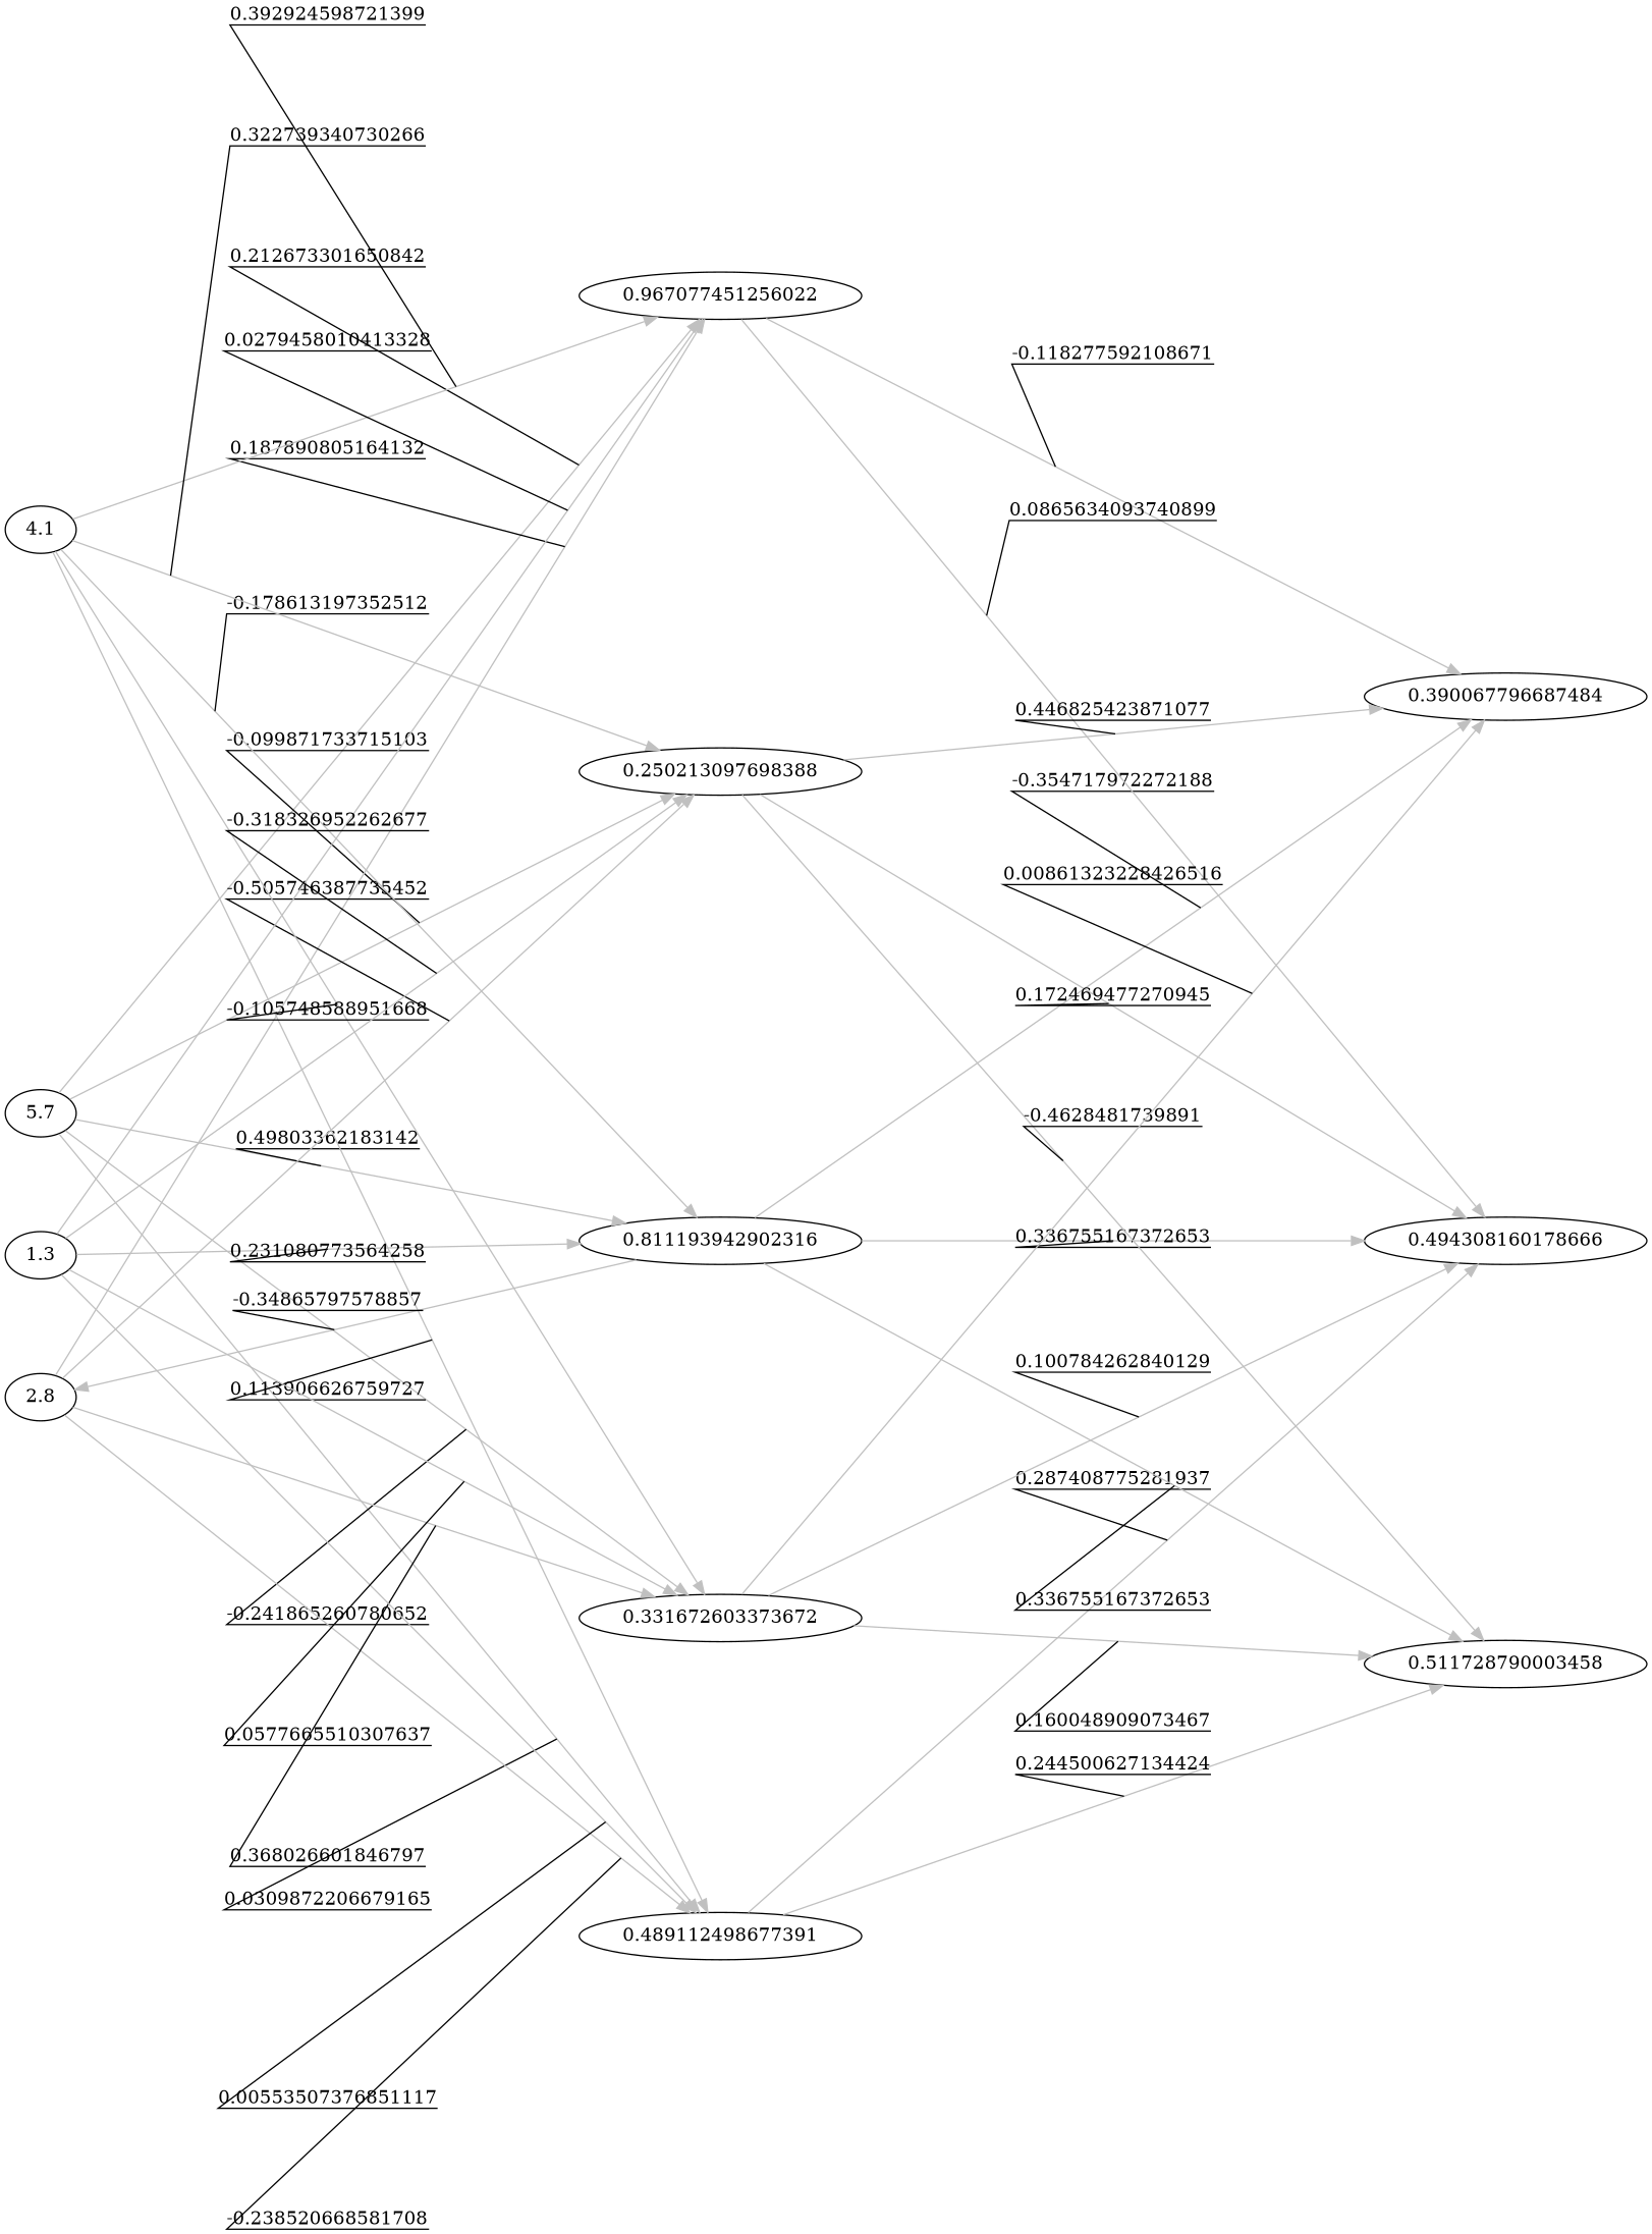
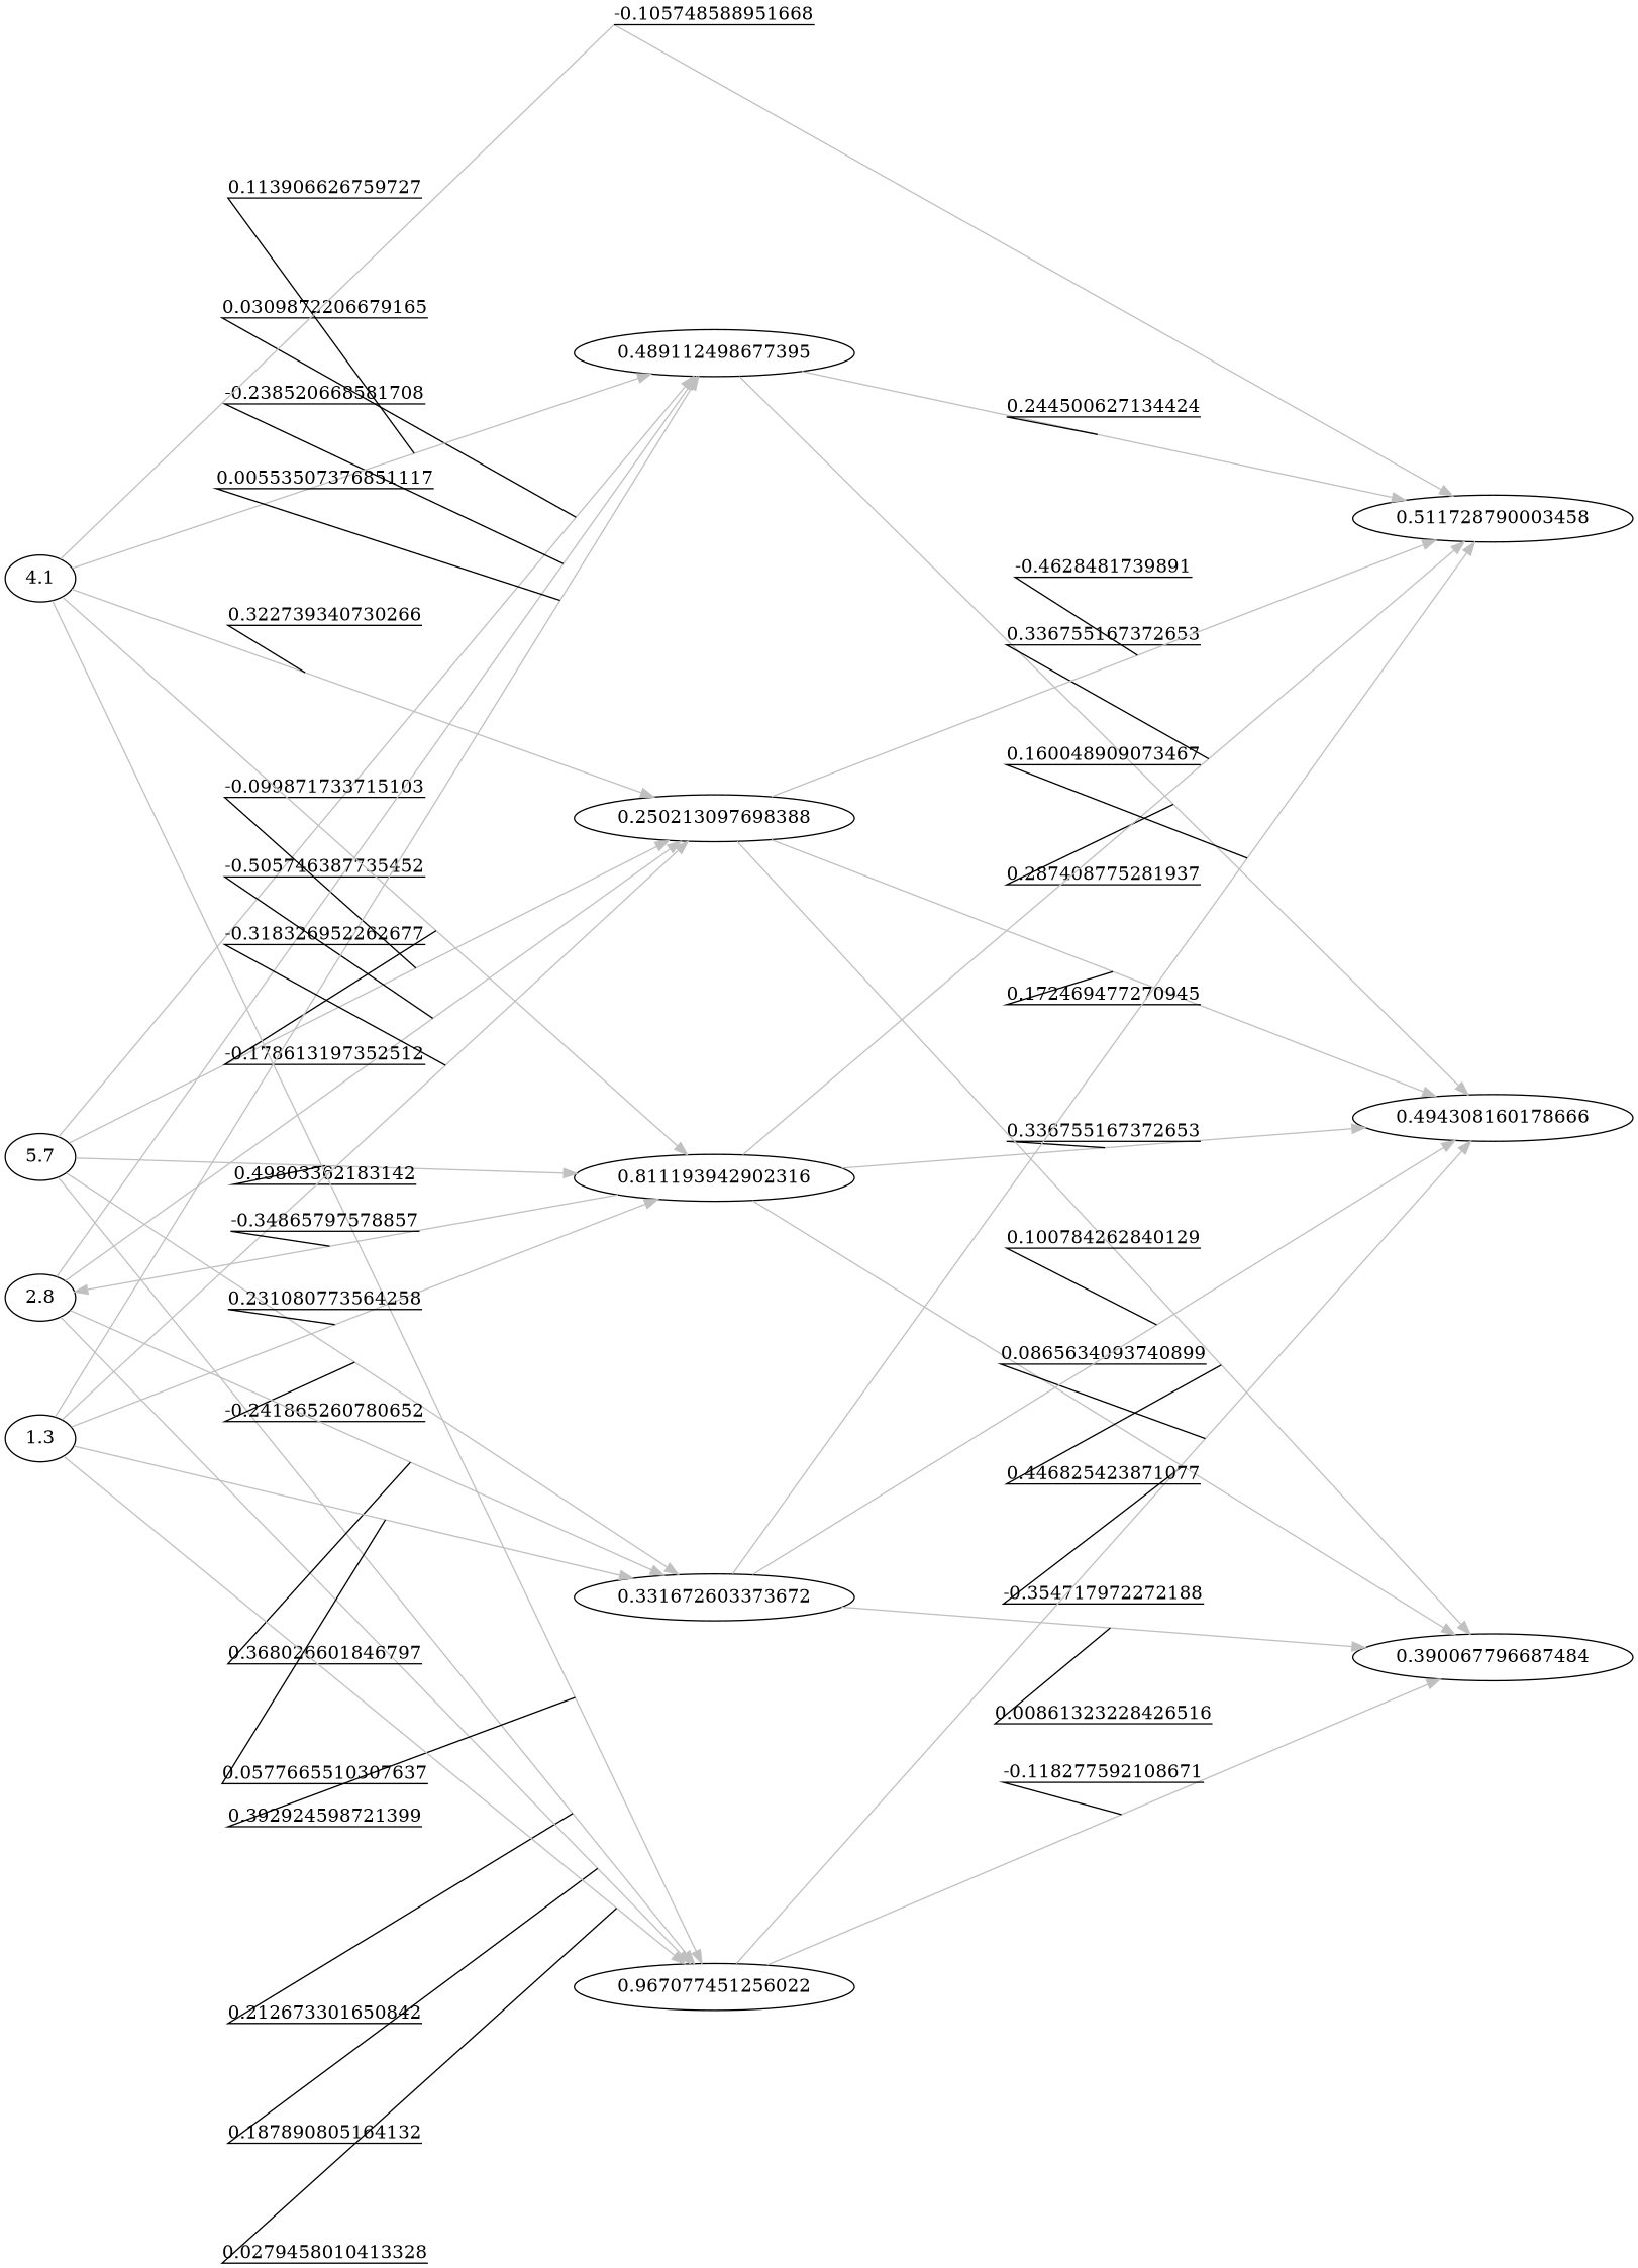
  digraph {
    nodesep=1
    rankdir=LR
    ranksep=3
    splines=line
    edge [color=grey decorate=true]
    5.7
    2.8
    4.1
    1.3
-   0.489112498677391
+   0.489112498677391 [label=0.489112498677395]
    0.811193942902316
    0.967077451256022
    0.250213097698388
    0.331672603373672
    0.390067796687484
    0.494308160178666
    0.511728790003458
    subgraph sub_1 {
      rank=same
      5.7
      2.8
      4.1
      1.3
    }
    subgraph sub_2 {
      rank=same
      0.489112498677391
      0.811193942902316
      0.967077451256022
      0.250213097698388
      0.331672603373672
    }
    subgraph sub_3 {
      rank=same
      0.390067796687484
      0.494308160178666
      0.511728790003458
    }
    5.7 -> 0.489112498677391 [label=0.0309872206679165]
    5.7 -> 0.811193942902316 [label=0.49803362183142]
    5.7 -> 0.967077451256022 [label=0.212673301650842]
    5.7 -> 0.250213097698388 [label=-0.099871733715103]
    5.7 -> 0.331672603373672 [label=-0.241865260780652]
    2.8 -> 0.489112498677391 [label=-0.238520668581708]
    2.8 -> 0.967077451256022 [label=0.187890805164132]
    2.8 -> 0.250213097698388 [label=-0.505746387735452]
    2.8 -> 0.331672603373672 [label=0.368026601846797]
    4.1 -> 0.489112498677391 [label=0.113906626759727]
    4.1 -> 0.811193942902316 [label=-0.178613197352512]
    4.1 -> 0.967077451256022 [label=0.392924598721399]
    4.1 -> 0.250213097698388 [label=0.322739340730266]
-   4.1 -> 0.331672603373672 [label=-0.105748588951668]
+   4.1 -> 0.511728790003458 [label=-0.105748588951668]
    1.3 -> 0.489112498677391 [label=0.00553507376851117]
    1.3 -> 0.811193942902316 [label=0.231080773564258]
    1.3 -> 0.967077451256022 [label=0.0279458010413328]
    1.3 -> 0.250213097698388 [label=-0.318326952262677]
    1.3 -> 0.331672603373672 [label=0.0577665510307637]
    0.489112498677391 -> 0.494308160178666 [label=0.287408775281937]
    0.489112498677391 -> 0.511728790003458 [label=0.244500627134424]
    0.811193942902316 -> 2.8 [label=-0.34865797578857]
    0.811193942902316 -> 0.390067796687484 [label=-0.354717972272188]
    0.811193942902316 -> 0.494308160178666 [label=0.336755167372653]
    0.811193942902316 -> 0.511728790003458 [label=0.336755167372653]
    0.967077451256022 -> 0.390067796687484 [label=-0.118277592108671]
    0.967077451256022 -> 0.494308160178666 [label=0.0865634093740899]
    0.250213097698388 -> 0.390067796687484 [label=0.446825423871077]
    0.250213097698388 -> 0.494308160178666 [label=0.172469477270945]
    0.250213097698388 -> 0.511728790003458 [label=-0.4628481739891]
    0.331672603373672 -> 0.390067796687484 [label=0.00861323228426516]
    0.331672603373672 -> 0.494308160178666 [label=0.100784262840129]
    0.331672603373672 -> 0.511728790003458 [label=0.160048909073467]
  }
